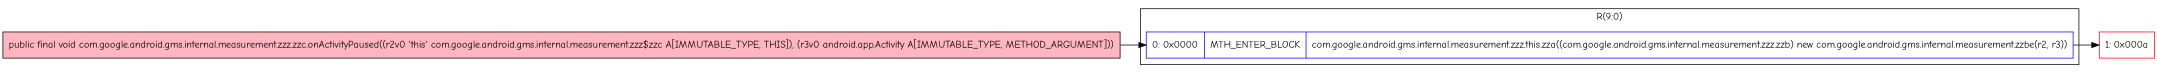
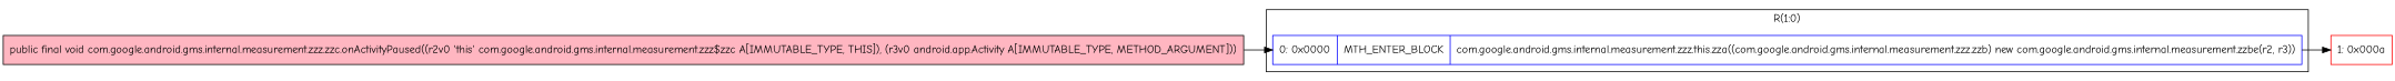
  digraph {
    rankdir=LR
    fontname="Comic Neue"
    node [shape=record style=filled fillcolor=white fontname="Comic Neue"]
    edge [fontname="Comic Neue"]
    n1 [color=blue label="{0\:\ 0x0000|MTH_ENTER_BLOCK\l|com.google.android.gms.internal.measurement.zzz.this.zza((com.google.android.gms.internal.measurement.zzz.zzb) new com.google.android.gms.internal.measurement.zzbe(r2, r3))\l}"]
    n2 [color=red label="{1\:\ 0x000a}"]
    n3 [label="{public final void com.google.android.gms.internal.measurement.zzz.zzc.onActivityPaused((r2v0 'this' com.google.android.gms.internal.measurement.zzz$zzc A[IMMUTABLE_TYPE, THIS]), (r3v0 android.app.Activity A[IMMUTABLE_TYPE, METHOD_ARGUMENT])) }" fillcolor=lightpink]
    subgraph cluster_1 {
-     label="R(9:0)"
+     label="R(1:0)"
      n1
    }
    n1 -> n2
    n3 -> n1
  }
